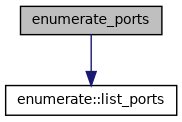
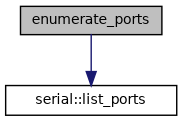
  digraph {
    rankdir=TB
    node [color=black fontname=Helvetica fontsize=10 shape=record style=filled]
    n1 [fillcolor=grey75 fontcolor=black height=0.2 label=enumerate_ports width=0.4]
-   n2 [fillcolor=white height=0.2 label="enumerate::list_ports" width=0.4]
+   n2 [fillcolor=white height=0.2 label="serial::list_ports" width=0.4]
    n1 -> n2 [color=midnightblue fontname=Helvetica fontsize=10 labelfontname=Helvetica labelfontsize=10 style=solid]
  }
